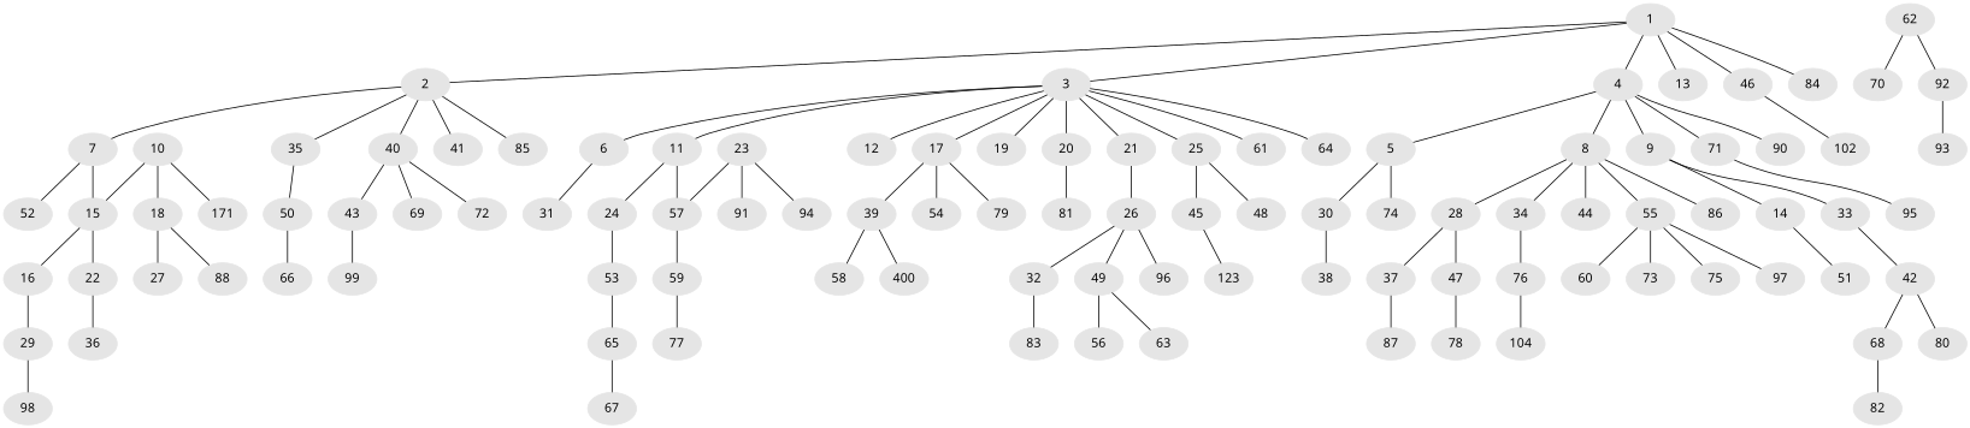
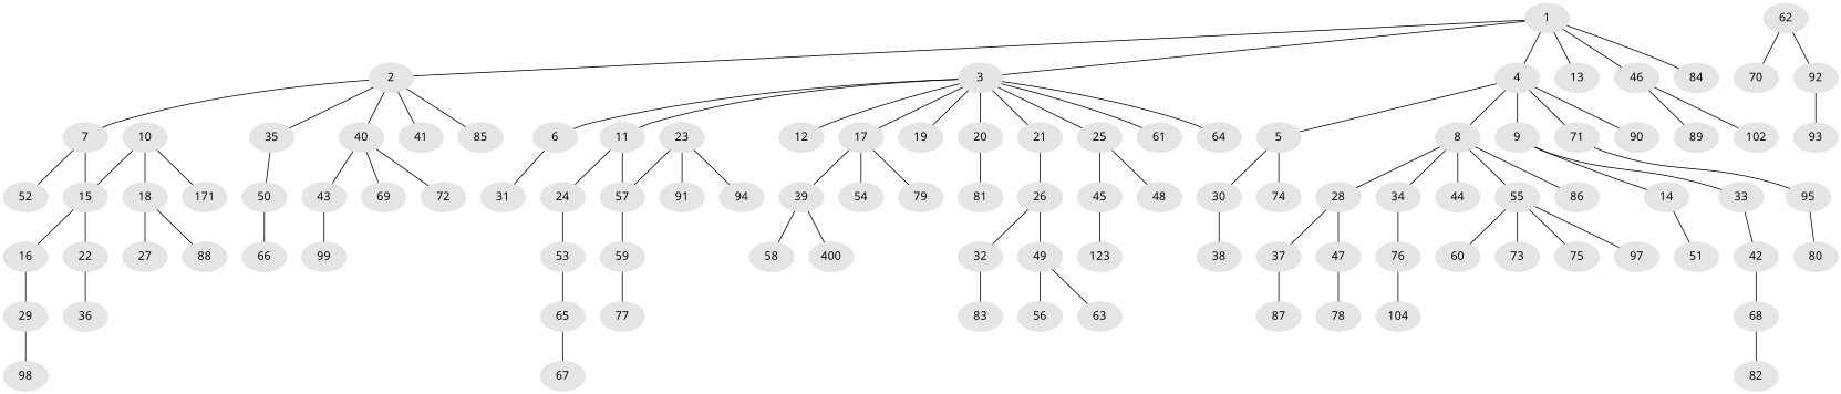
  graph {
    fontname="Noto Sans"
    node [color=gray90 fontname="Noto Sans" style=filled]
    edge [fontname="Noto Sans"]
    1
    2
    3
    4
    13
    46
    84
    7
    35
    40
    41
    85
    6
    11
    12
    17
    19
    20
    21
    25
    61
    64
    5
    8
    9
    71
    90
+   89
    102
    52
    15
    50
    43
    69
    72
    31
    24
    57
    39
    54
    79
    81
    26
    45
    48
    30
    74
    28
    34
    44
    55
    86
    14
    33
    95
    38
    10
    18
    n59 [label=171]
    37
    47
    76
    60
    73
    75
    97
    51
    42
    16
    22
    27
    88
    53
    62
    70
    92
    23
    91
    94
    29
    36
    98
    58
    n84 [label=400]
    32
    49
-   96
    59
    65
    n90 [label=123]
    83
    56
    63
    87
    78
    68
    80
    104
    66
    99
    82
    67
    77
    93
    1 -- 2
    1 -- 3
    1 -- 4
    1 -- 13
    1 -- 46
    1 -- 84
    2 -- 7
    2 -- 35
    2 -- 40
    2 -- 41
    2 -- 85
    3 -- 6
    3 -- 11
    3 -- 12
    3 -- 17
    3 -- 19
    3 -- 20
    3 -- 21
    3 -- 25
    3 -- 61
    3 -- 64
    4 -- 5
    4 -- 8
    4 -- 9
    4 -- 71
    4 -- 90
+   46 -- 89
    46 -- 102
    7 -- 52
    7 -- 15
    35 -- 50
    40 -- 43
    40 -- 69
    40 -- 72
    6 -- 31
    11 -- 24
    11 -- 57
    17 -- 39
    17 -- 54
    17 -- 79
    20 -- 81
    21 -- 26
    25 -- 45
    25 -- 48
    5 -- 30
    5 -- 74
    8 -- 28
    8 -- 34
    8 -- 44
    8 -- 55
    8 -- 86
    9 -- 14
    9 -- 33
    71 -- 95
    15 -- 16
    15 -- 22
    50 -- 66
    43 -- 99
    24 -- 53
    57 -- 59
    39 -- 58
    39 -- n84
    26 -- 32
    26 -- 49
-   26 -- 96
    45 -- n90
    30 -- 38
    28 -- 37
    28 -- 47
    34 -- 76
    55 -- 60
    55 -- 73
    55 -- 75
    55 -- 97
    14 -- 51
    33 -- 42
    10 -- 15
    10 -- 18
    10 -- n59
    18 -- 27
    18 -- 88
    37 -- 87
    47 -- 78
    76 -- 104
    42 -- 68
-   42 -- 80
+   95 -- 80
    16 -- 29
    22 -- 36
    53 -- 65
    62 -- 70
    62 -- 92
    92 -- 93
    23 -- 57
    23 -- 91
    23 -- 94
    29 -- 98
    32 -- 83
    49 -- 56
    49 -- 63
    59 -- 77
    65 -- 67
    68 -- 82
  }
